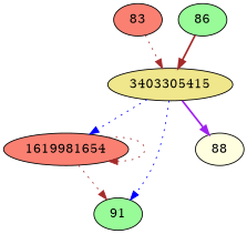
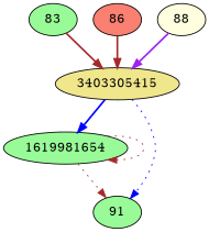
  digraph {
    node [fillcolor=palegreen style=filled]
    edge [color=brown style=bold]
    3403305415 [fillcolor=khaki]
-   1619981654 [fillcolor=salmon]
+   1619981654
    91
-   83 [fillcolor=salmon]
-   86
+   83
+   86 [fillcolor=salmon]
    88 [fillcolor=lightyellow]
-   3403305415 -> 1619981654 [color=blue style=dotted]
+   3403305415 -> 1619981654 [color=blue]
    3403305415 -> 91 [color=blue style=dotted]
    1619981654 -> 1619981654 [style=dotted]
    1619981654 -> 91 [style=dotted]
-   83 -> 3403305415 [style=dotted]
+   83 -> 3403305415
    86 -> 3403305415
-   3403305415 -> 88 [color=purple]
+   88 -> 3403305415 [color=purple]
  }
